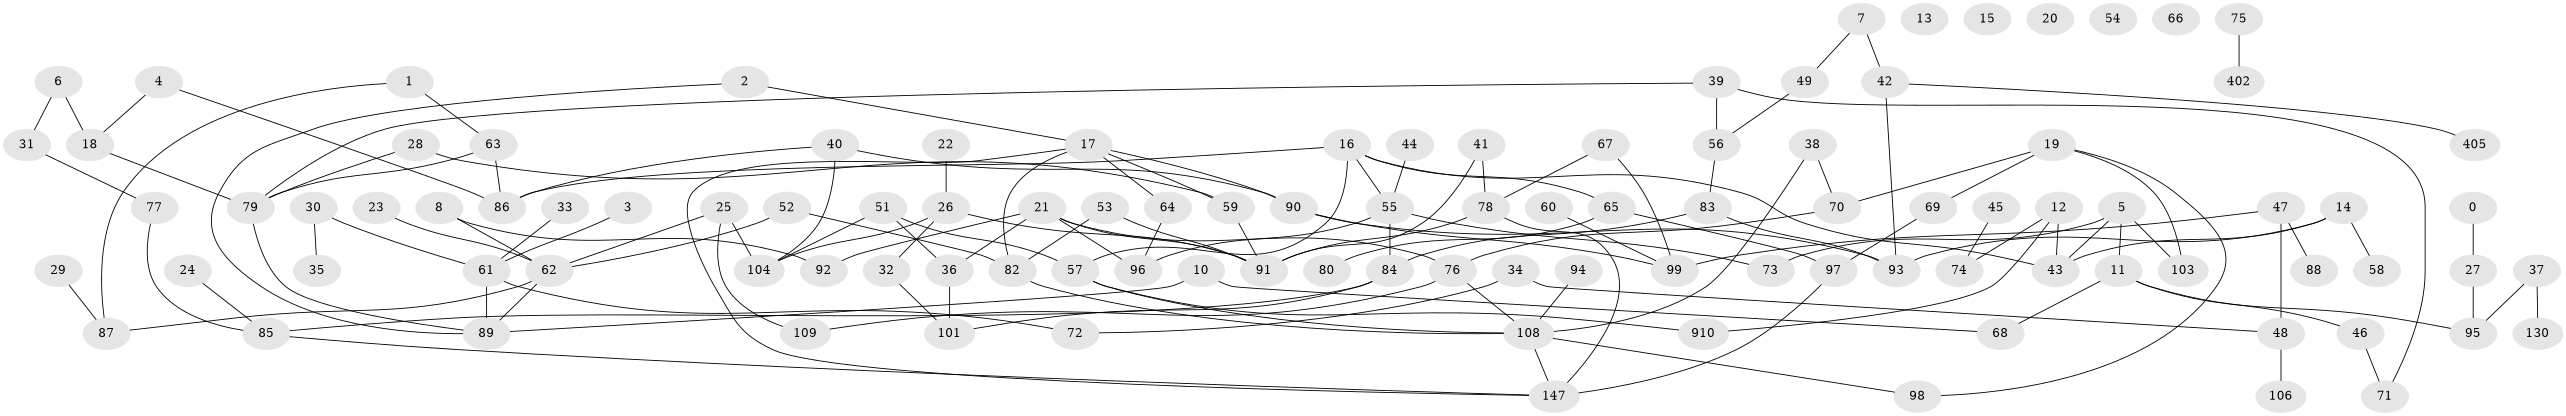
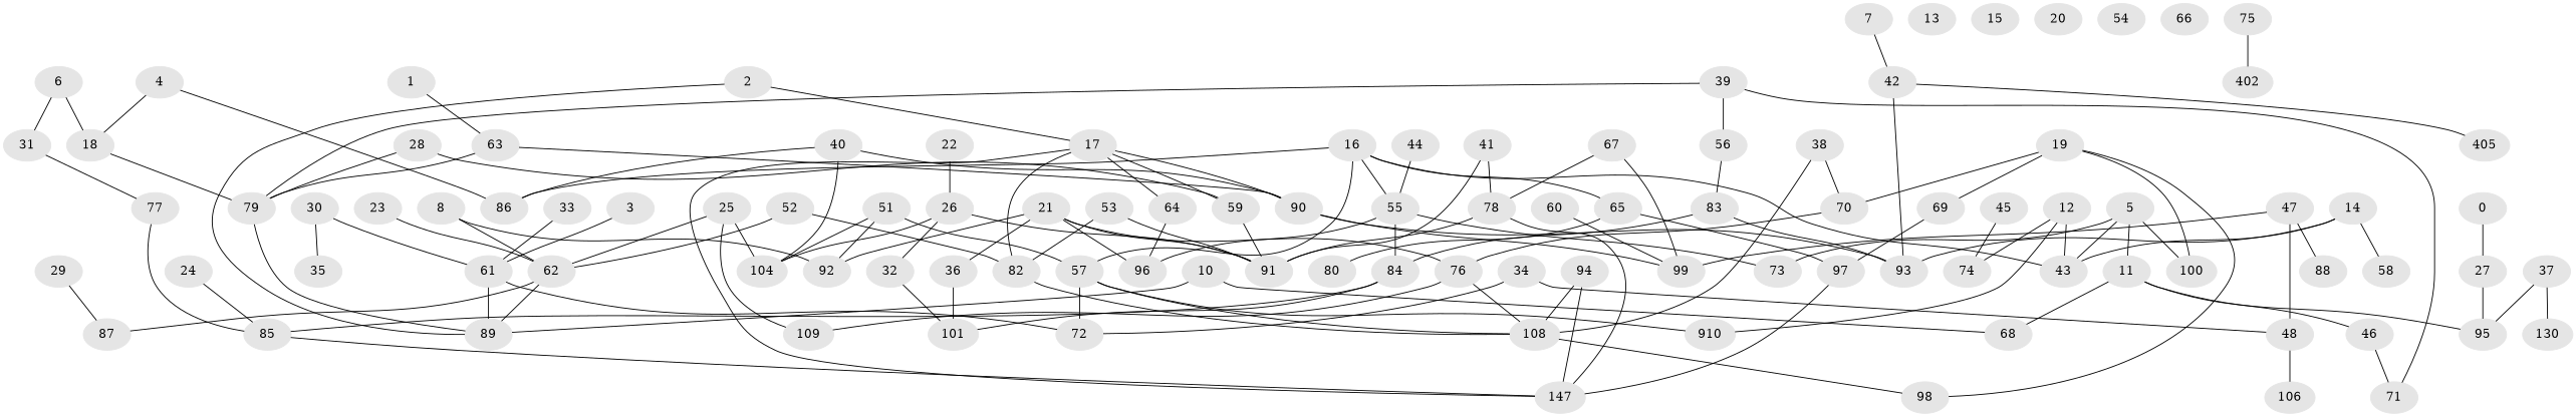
  graph {
    node [color=gray90 style=filled]
    1
    63
    87
    86
    79
    2
    17
    89
    59
    64
    82
    90
    n13 [label=147]
    3
    61
    72
    4
    18
    5
    11
    43
    73
-   103
+   103 [label=100]
    68
    46
    95
    6
    31
    77
    70
    76
    7
    42
-   49
    93
    n36 [label=405]
    56
    8
    92
    62
    n41 [label=0]
    27
    10
    71
    12
    74
    n47 [label=910]
    13
    14
    58
    15
    16
    55
    57
    65
    44
    96
    84
    108
    80
    97
    91
    99
    19
    69
    98
    20
    21
    36
    101
    109
    22
    26
    104
    32
    23
    24
    85
    25
    28
    29
    30
    35
    33
    34
    48
    106
    37
    n89 [label=130]
    38
    39
    83
    40
    41
    78
    45
    47
    88
    51
    52
    53
    54
    60
    66
    67
    n106 [label=402]
    75
    94
    1 -- 63
-   1 -- 87
-   63 -- 86
+   63 -- 90
    63 -- 79
    79 -- 89
    2 -- 17
    2 -- 89
    17 -- 59
    17 -- 64
    17 -- 82
    17 -- 90
    17 -- n13
    59 -- 91
    64 -- 96
    82 -- 108
    90 -- 93
    90 -- 99
    3 -- 61
    61 -- 89
    61 -- 72
    4 -- 86
    4 -- 18
    18 -- 79
    5 -- 11
    5 -- 43
    5 -- 73
    5 -- 103
    11 -- 68
    11 -- 46
    11 -- 95
    46 -- 71
    6 -- 18
    6 -- 31
    31 -- 77
    77 -- 85
    70 -- 76
    76 -- 108
    76 -- 109
    7 -- 42
-   7 -- 49
    42 -- 93
    42 -- n36
-   49 -- 56
    56 -- 83
    8 -- 92
    8 -- 62
    62 -- 87
    62 -- 89
    n41 -- 27
    27 -- 95
    10 -- 89
    10 -- 68
    12 -- 43
    12 -- 74
    12 -- n47
    14 -- 43
    14 -- 93
    14 -- 58
    16 -- 86
    16 -- 43
    16 -- 55
    16 -- 57
    16 -- 65
    55 -- 73
    55 -- 96
    55 -- 84
+   57 -- 72
    57 -- n47
    57 -- 108
    65 -- 80
    65 -- 97
    44 -- 55
    84 -- 101
    84 -- 85
    108 -- 98
    97 -- n13
    19 -- 103
    19 -- 70
    19 -- 69
    19 -- 98
    69 -- 97
    21 -- 76
    21 -- 92
    21 -- 96
    21 -- 91
    21 -- 36
    36 -- 101
    22 -- 26
    26 -- 91
    26 -- 104
    26 -- 32
    32 -- 101
    23 -- 62
    24 -- 85
    85 -- n13
    25 -- 62
    25 -- 109
    25 -- 104
    28 -- 79
    28 -- 59
    29 -- 87
    30 -- 61
    30 -- 35
    33 -- 61
    34 -- 72
    34 -- 48
    48 -- 106
    37 -- 95
    37 -- n89
    38 -- 70
    38 -- 108
    39 -- 79
    39 -- 56
    39 -- 71
    83 -- 93
    83 -- 84
    40 -- 86
    40 -- 90
    40 -- 104
    41 -- 91
    41 -- 78
    78 -- n13
    78 -- 91
    45 -- 74
    47 -- 99
    47 -- 48
    47 -- 88
-   51 -- 36
+   51 -- 92
    51 -- 57
    51 -- 104
    52 -- 82
    52 -- 62
    53 -- 82
    53 -- 91
    60 -- 99
    67 -- 99
    67 -- 78
    75 -- n106
-   108 -- n13
+   94 -- n13
    94 -- 108
  }
